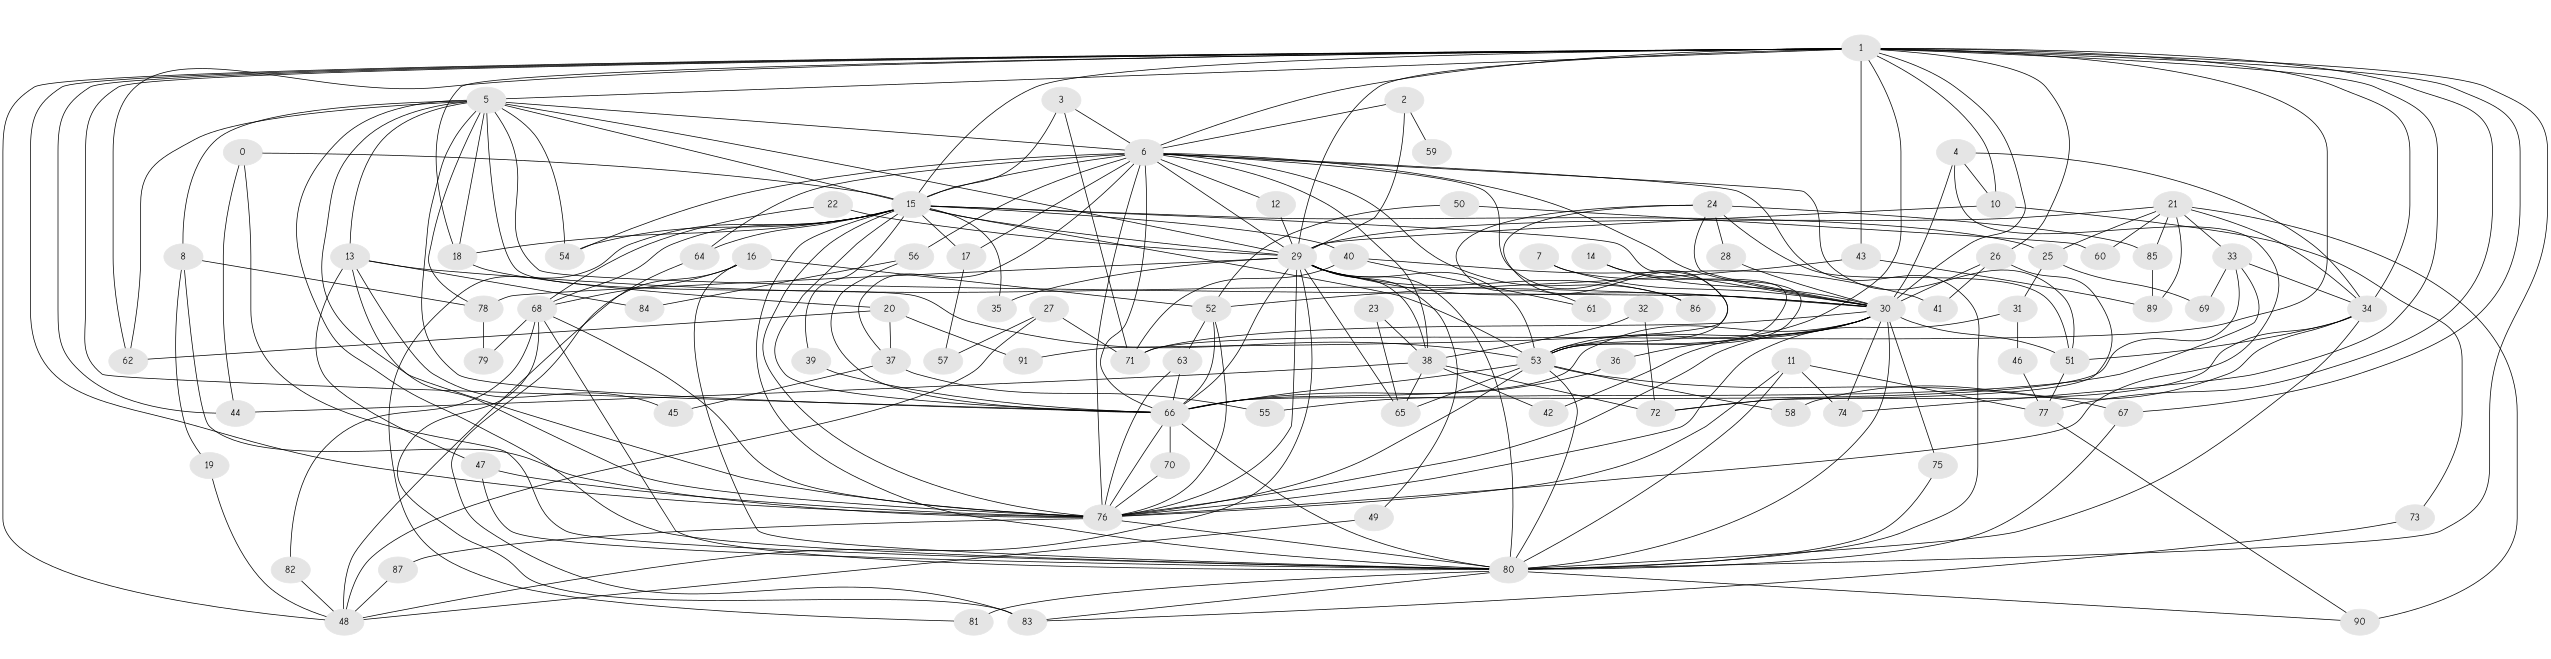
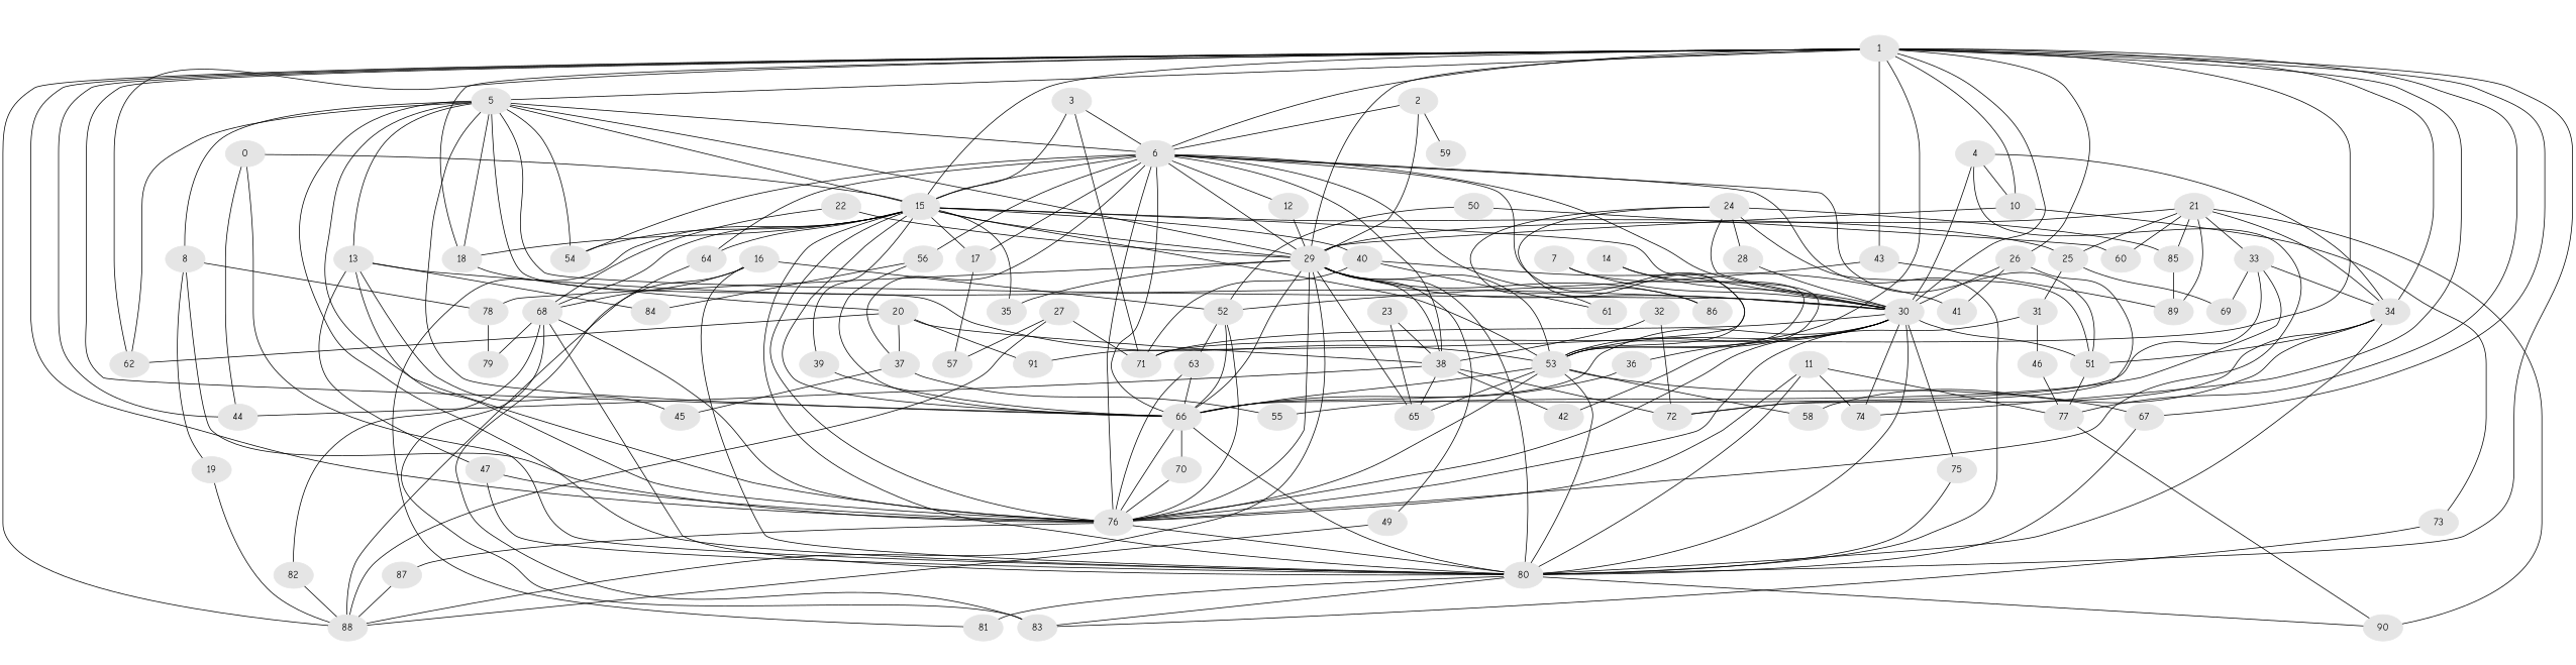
  graph {
    fontname="Comic Neue"
    node [color=gray90 fontname="Comic Neue" style=filled]
    edge [fontname="Comic Neue" weight=1.0]
    1
    5
    6
    10
    15
    18
    26
    29
    30
    34
    43
    44
    53
    62
    66
    67
    71
    74
    76
    77
    80
-   88 [label=48]
+   88
    8
    13
    54
    78
    12
    17
    37
    38
    51
    56
    64
    86
    73
    25
    35
    39
    40
    68
    81
    20
    41
    72
    65
    49
    36
    42
    75
    58
    52
    89
    70
    87
    90
    83
    2
    59
    3
    4
    19
    45
    47
    84
    79
    57
    55
    7
    n69 [label=0]
    11
    14
    31
    69
    61
    82
    16
    63
    91
    21
    33
    60
    85
    22
    23
    24
    28
    46
    27
    32
    50
    1 -- 5
    1 -- 6
    1 -- 10
    1 -- 15 [weight=2.0]
    1 -- 18
    1 -- 26
    1 -- 29 [weight=2.0]
    1 -- 30 [weight=2.0]
    1 -- 34
    1 -- 43
    1 -- 44
    1 -- 53 [weight=2.0]
    1 -- 62
    1 -- 66
    1 -- 67
    1 -- 71
    1 -- 74
    1 -- 76
    1 -- 77
    1 -- 80
    1 -- 88
    5 -- 6
    5 -- 15
    5 -- 18
    5 -- 29 [weight=2.0]
    5 -- 30
    5 -- 53
    5 -- 62
    5 -- 66
    5 -- 76
    5 -- 80
    5 -- 8
    5 -- 13
    5 -- 54
-   5 -- 78
    6 -- 15 [weight=2.0]
    6 -- 29
    6 -- 30
    6 -- 53
    6 -- 66 [weight=2.0]
    6 -- 76 [weight=2.0]
    6 -- 80
    6 -- 54
    6 -- 12
    6 -- 17
    6 -- 37
    6 -- 38
    6 -- 51
    6 -- 56
    6 -- 64
    6 -- 86
    10 -- 29
    10 -- 73
    15 -- 18
    15 -- 29
    15 -- 30
    15 -- 53
    15 -- 66
    15 -- 76
    15 -- 80
    15 -- 54
    15 -- 17
    15 -- 64
    15 -- 25
    15 -- 35
    15 -- 39
    15 -- 40
    15 -- 68
    15 -- 81
    18 -- 20
    26 -- 30
    26 -- 41
    26 -- 72
    29 -- 30
    29 -- 53
    29 -- 66
    29 -- 76
    29 -- 80
    29 -- 88
    29 -- 78
    29 -- 38 [weight=2.0]
    29 -- 86
    29 -- 35
    29 -- 65
    29 -- 49
    30 -- 53
    30 -- 66
    30 -- 71
    30 -- 74
    30 -- 76
    30 -- 80
    30 -- 51
    30 -- 36
    30 -- 42
    30 -- 75
    34 -- 80
    34 -- 51
    34 -- 72
    34 -- 58
    43 -- 52
    43 -- 89
    53 -- 66
    53 -- 67
    53 -- 76
    53 -- 80 [weight=2.0]
    53 -- 65
    53 -- 58
    66 -- 76
    66 -- 80
    66 -- 70
    67 -- 80
    76 -- 80
    76 -- 87
    77 -- 90
    80 -- 81
    80 -- 90
    80 -- 83
    8 -- 76
    8 -- 78
    8 -- 19
    13 -- 30
    13 -- 76
    13 -- 45
    13 -- 47
    13 -- 84
    78 -- 79
    12 -- 29
    17 -- 57
    37 -- 45
    37 -- 55
    38 -- 44
    38 -- 72
    38 -- 65
    38 -- 42
    51 -- 77
    56 -- 66
    56 -- 84
    64 -- 88
    73 -- 83
    25 -- 31
    25 -- 69
    39 -- 66
    40 -- 71
    40 -- 41
    40 -- 61
    68 -- 76
    68 -- 80
    68 -- 83
    68 -- 79
    68 -- 82
    20 -- 62
    20 -- 37
+   20 -- 38
    20 -- 91
    49 -- 88
    36 -- 66
    75 -- 80
    52 -- 66
    52 -- 76
    52 -- 63
    70 -- 76
    87 -- 88
    2 -- 6
    2 -- 29
    2 -- 59
    3 -- 6
    3 -- 15
    3 -- 71
    4 -- 10
    4 -- 30
    4 -- 34
    4 -- 76
    19 -- 88
    47 -- 76
    47 -- 80
    7 -- 30
    7 -- 53
    n69 -- 15
    n69 -- 44
    n69 -- 80
    11 -- 74
    11 -- 76
    11 -- 77
    11 -- 80
    14 -- 30
    14 -- 53 [weight=2.0]
    31 -- 76
    31 -- 46
    82 -- 88
    16 -- 80
    16 -- 68
    16 -- 52
    16 -- 83
    63 -- 66
    63 -- 76
    21 -- 29
    21 -- 34
    21 -- 25
    21 -- 89
    21 -- 90
    21 -- 33
    21 -- 60
    21 -- 85
    33 -- 34
    33 -- 66
    33 -- 55
    33 -- 69
    85 -- 89
    22 -- 29
    22 -- 68
    23 -- 38
    23 -- 65
    24 -- 30
    24 -- 51
    24 -- 61
    24 -- 91
    24 -- 85
    24 -- 28
    28 -- 30
    46 -- 77
    27 -- 71
    27 -- 88
    27 -- 57
    32 -- 38
    32 -- 72
    50 -- 52
    50 -- 60
  }
